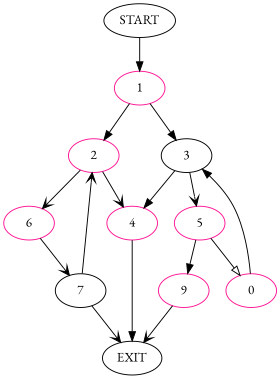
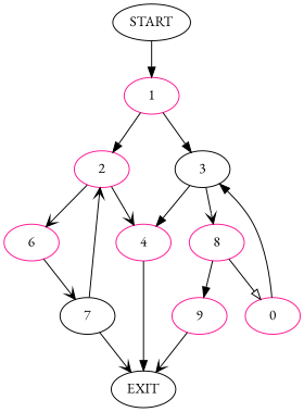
  digraph {
    fontname="EB Garamond"
    node [color=deeppink fontname="EB Garamond"]
    edge [arrowhead=normal fontname="EB Garamond"]
    n1 [color=black label=START]
    1
    2
    3 [color=black]
    n5 [color=black label=EXIT]
    4
    6
-   5
+   5 [label=8]
    7 [color=black]
    n10 [label=0]
    9
    n1 -> 1
    1 -> 2
    1 -> 3
    2 -> 4 [arrowhead=vee]
    2 -> 6 [arrowhead=vee]
    3 -> 4
    3 -> 5 [arrowhead=vee]
    4 -> n5
    6 -> 7 [arrowhead=vee]
    5 -> n10 [arrowhead=onormal]
    5 -> 9
    7 -> 2 [arrowhead=vee]
    7 -> n5 [arrowhead=vee]
    n10 -> 3
    9 -> n5 [arrowhead=vee]
  }
